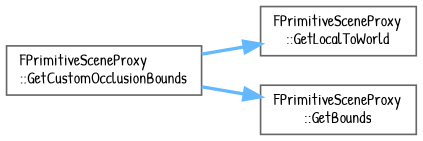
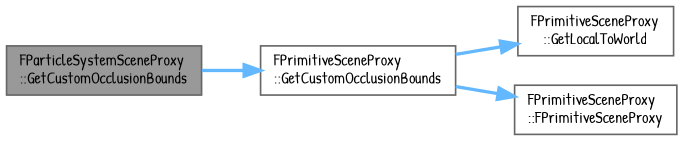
  digraph {
    fontname="Patrick Hand"
    rankdir=LR
    node [color=grey40 fillcolor=white fontname="Patrick Hand" fontsize=10 shape=box style=filled]
    edge [color=steelblue1 fontname="Patrick Hand" fontsize=10 labelfontname=Helvetica labelfontsize=10 style=bold]
+   n1 [color=gray40 fillcolor=grey60 fontcolor=black height=0.2 label="FParticleSystemSceneProxy\l::GetCustomOcclusionBounds" width=0.4]
    n2 [height=0.2 label="FPrimitiveSceneProxy\l::GetCustomOcclusionBounds" width=0.4]
    n3 [height=0.2 label="FPrimitiveSceneProxy\l::GetLocalToWorld" width=0.4]
-   n4 [height=0.2 label="FPrimitiveSceneProxy\l::GetBounds" width=0.4]
+   n4 [height=0.2 label="FPrimitiveSceneProxy\l::FPrimitiveSceneProxy" width=0.4]
+   n1 -> n2
    n2 -> n3
    n2 -> n4
  }
